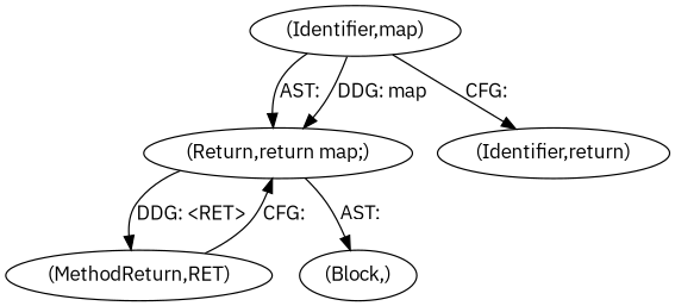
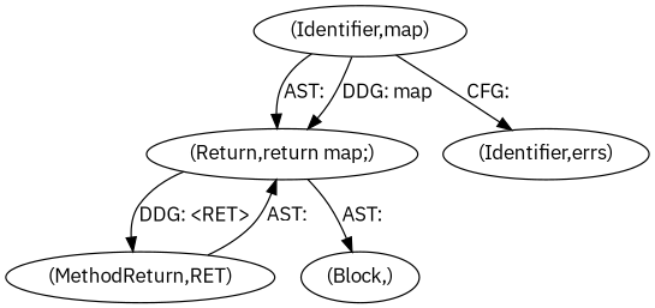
  digraph {
    fontname="IBM Plex Sans"
    node [fontname="IBM Plex Sans"]
    edge [fontname="IBM Plex Sans"]
    n1 [label="(Return,return map;)"]
    n2 [label="(MethodReturn,RET)"]
    n3 [label="(Block,)"]
    n4 [label="(Identifier,map)"]
-   n5 [label="(Identifier,return)"]
+   n5 [label="(Identifier,errs)"]
    n1 -> n2 [label="DDG: <RET>"]
    n1 -> n3 [label="AST: "]
-   n2 -> n1 [label="CFG: "]
+   n2 -> n1 [label="AST: "]
    n4 -> n1 [label="AST: "]
    n4 -> n1 [label="DDG: map"]
    n4 -> n5 [label="CFG: "]
  }
